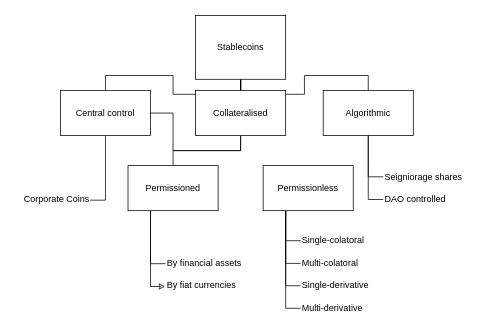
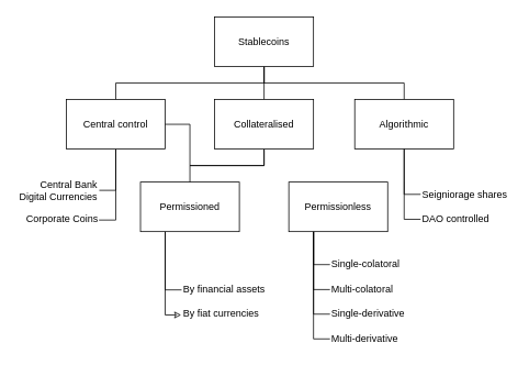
  <mxCell id="0" />
  <mxCell id="1" parent="0" />
  <mxCell id="2" style="edgeStyle=orthogonalEdgeStyle;rounded=0;orthogonalLoop=1;jettySize=auto;html=1;entryX=0.5;entryY=0;entryDx=0;entryDy=0;endArrow=none;endFill=0;" edge="1" parent="1" source="5" target="19"><mxGeometry relative="1" as="geometry" /></mxCell>
  <mxCell id="3" style="edgeStyle=orthogonalEdgeStyle;rounded=0;orthogonalLoop=1;jettySize=auto;html=1;endArrow=none;endFill=0;exitX=0.5;exitY=1;exitDx=0;exitDy=0;" edge="1" parent="1" source="5" target="8"><mxGeometry relative="1" as="geometry" /></mxCell>
  <mxCell id="4" style="edgeStyle=orthogonalEdgeStyle;rounded=0;orthogonalLoop=1;jettySize=auto;html=1;entryX=0.5;entryY=0;entryDx=0;entryDy=0;endArrow=none;endFill=0;exitX=0.5;exitY=1;exitDx=0;exitDy=0;" edge="1" parent="1" source="5" target="20"><mxGeometry relative="1" as="geometry" /></mxCell>
- <mxCell id="5" value="Stablecoins" style="rounded=0;whiteSpace=wrap;html=1;" vertex="1" parent="1"><mxGeometry x="260" y="20" width="120" height="85" as="geometry" /></mxCell>
+ <mxCell id="5" value="Stablecoins" style="rounded=0;whiteSpace=wrap;html=1;" vertex="1" parent="1"><mxGeometry x="260" y="20" width="120" height="60" as="geometry" /></mxCell>
+ <mxCell id="6" style="edgeStyle=orthogonalEdgeStyle;rounded=0;orthogonalLoop=1;jettySize=auto;html=1;exitX=0.5;exitY=1;exitDx=0;exitDy=0;entryX=1;entryY=0.5;entryDx=0;entryDy=0;endArrow=none;endFill=0;" edge="1" parent="1" source="8" target="31"><mxGeometry relative="1" as="geometry" /></mxCell>
  <mxCell id="7" style="edgeStyle=orthogonalEdgeStyle;rounded=0;orthogonalLoop=1;jettySize=auto;html=1;exitX=0.5;exitY=1;exitDx=0;exitDy=0;entryX=0.996;entryY=0.544;entryDx=0;entryDy=0;entryPerimeter=0;endArrow=none;endFill=0;" edge="1" parent="1" source="8" target="32"><mxGeometry relative="1" as="geometry" /></mxCell>
  <mxCell id="8" value="Central control" style="rounded=0;whiteSpace=wrap;html=1;" vertex="1" parent="1"><mxGeometry x="80" y="120" width="120" height="60" as="geometry" /></mxCell>
  <mxCell id="9" style="edgeStyle=orthogonalEdgeStyle;rounded=0;orthogonalLoop=1;jettySize=auto;html=1;exitX=0.25;exitY=1;exitDx=0;exitDy=0;entryX=-0.004;entryY=0.519;entryDx=0;entryDy=0;entryPerimeter=0;endArrow=none;endFill=0;" edge="1" parent="1" source="11" target="24"><mxGeometry relative="1" as="geometry" /></mxCell>
  <mxCell id="10" style="edgeStyle=orthogonalEdgeStyle;rounded=0;orthogonalLoop=1;jettySize=auto;html=1;exitX=0.25;exitY=1;exitDx=0;exitDy=0;entryX=-0.009;entryY=0.55;entryDx=0;entryDy=0;entryPerimeter=0;endArrow=classic;endFill=0;" edge="1" parent="1" source="11" target="23"><mxGeometry relative="1" as="geometry" /></mxCell>
  <mxCell id="11" value="Permissioned" style="rounded=0;whiteSpace=wrap;html=1;" vertex="1" parent="1"><mxGeometry x="170" y="220" width="120" height="60" as="geometry" /></mxCell>
  <mxCell id="12" style="edgeStyle=orthogonalEdgeStyle;rounded=0;orthogonalLoop=1;jettySize=auto;html=1;exitX=0.25;exitY=1;exitDx=0;exitDy=0;entryX=0;entryY=0.5;entryDx=0;entryDy=0;endArrow=none;endFill=0;" edge="1" parent="1" source="16" target="21"><mxGeometry relative="1" as="geometry" /></mxCell>
  <mxCell id="13" style="edgeStyle=orthogonalEdgeStyle;rounded=0;orthogonalLoop=1;jettySize=auto;html=1;exitX=0.25;exitY=1;exitDx=0;exitDy=0;entryX=0;entryY=0.5;entryDx=0;entryDy=0;endArrow=none;endFill=0;" edge="1" parent="1" source="16" target="22"><mxGeometry relative="1" as="geometry" /></mxCell>
  <mxCell id="14" style="edgeStyle=orthogonalEdgeStyle;rounded=0;orthogonalLoop=1;jettySize=auto;html=1;exitX=0.25;exitY=1;exitDx=0;exitDy=0;entryX=0;entryY=0.5;entryDx=0;entryDy=0;endArrow=none;endFill=0;" edge="1" parent="1" source="16" target="29"><mxGeometry relative="1" as="geometry" /></mxCell>
  <mxCell id="15" style="edgeStyle=orthogonalEdgeStyle;rounded=0;orthogonalLoop=1;jettySize=auto;html=1;exitX=0.25;exitY=1;exitDx=0;exitDy=0;entryX=0;entryY=0.5;entryDx=0;entryDy=0;endArrow=none;endFill=0;" edge="1" parent="1" source="16" target="30"><mxGeometry relative="1" as="geometry" /></mxCell>
  <mxCell id="16" value="Permissionless" style="rounded=0;whiteSpace=wrap;html=1;" vertex="1" parent="1"><mxGeometry x="350" y="220" width="120" height="60" as="geometry" /></mxCell>
  <mxCell id="17" style="edgeStyle=orthogonalEdgeStyle;rounded=0;orthogonalLoop=1;jettySize=auto;html=1;exitX=0.5;exitY=1;exitDx=0;exitDy=0;entryX=0.5;entryY=0;entryDx=0;entryDy=0;endArrow=none;endFill=0;" edge="1" parent="1" source="19" target="11"><mxGeometry relative="1" as="geometry" /></mxCell>
  <mxCell id="18" style="edgeStyle=orthogonalEdgeStyle;rounded=0;orthogonalLoop=1;jettySize=auto;html=1;exitX=0.5;exitY=1;exitDx=0;exitDy=0;endArrow=none;endFill=0;" edge="1" parent="1" source="19" target="8"><mxGeometry relative="1" as="geometry" /></mxCell>
  <mxCell id="19" value="Collateralised" style="rounded=0;whiteSpace=wrap;html=1;" vertex="1" parent="1"><mxGeometry x="260" y="120" width="120" height="60" as="geometry" /></mxCell>
  <mxCell id="20" value="Algorithmic" style="rounded=0;whiteSpace=wrap;html=1;" vertex="1" parent="1"><mxGeometry x="430" y="120" width="120" height="60" as="geometry" /></mxCell>
  <mxCell id="21" value="Single-colatoral" style="text;html=1;strokeColor=none;fillColor=none;align=left;verticalAlign=middle;whiteSpace=wrap;rounded=0;" vertex="1" parent="1"><mxGeometry x="400" y="310" width="100" height="20" as="geometry" /></mxCell>
  <mxCell id="22" value="Multi-colatoral" style="text;html=1;strokeColor=none;fillColor=none;align=left;verticalAlign=middle;whiteSpace=wrap;rounded=0;" vertex="1" parent="1"><mxGeometry x="400" y="340.23" width="100" height="20" as="geometry" /></mxCell>
  <mxCell id="23" value="By fiat currencies" style="text;html=1;align=left;verticalAlign=middle;resizable=0;points=[];autosize=1;strokeColor=none;" vertex="1" parent="1"><mxGeometry x="220.36" y="370" width="110" height="20" as="geometry" /></mxCell>
  <mxCell id="24" value="By financial assets" style="text;html=1;align=left;verticalAlign=middle;resizable=0;points=[];autosize=1;strokeColor=none;" vertex="1" parent="1"><mxGeometry x="220.36" y="340.23" width="110" height="20" as="geometry" /></mxCell>
  <mxCell id="25" style="edgeStyle=orthogonalEdgeStyle;rounded=0;orthogonalLoop=1;jettySize=auto;html=1;exitX=0;exitY=0.5;exitDx=0;exitDy=0;entryX=0.5;entryY=1;entryDx=0;entryDy=0;endArrow=none;endFill=0;" edge="1" parent="1" source="26" target="20"><mxGeometry relative="1" as="geometry" /></mxCell>
  <mxCell id="26" value="Seigniorage shares" style="text;html=1;strokeColor=none;fillColor=none;align=left;verticalAlign=middle;whiteSpace=wrap;rounded=0;" vertex="1" parent="1"><mxGeometry x="510" y="224.88" width="110" height="20" as="geometry" /></mxCell>
  <mxCell id="27" style="edgeStyle=orthogonalEdgeStyle;rounded=0;orthogonalLoop=1;jettySize=auto;html=1;exitX=0;exitY=0.5;exitDx=0;exitDy=0;endArrow=none;endFill=0;" edge="1" parent="1" source="28"><mxGeometry relative="1" as="geometry"><mxPoint x="490" y="180" as="targetPoint" /></mxGeometry></mxCell>
  <mxCell id="28" value="DAO controlled" style="text;html=1;strokeColor=none;fillColor=none;align=left;verticalAlign=middle;whiteSpace=wrap;rounded=0;" vertex="1" parent="1"><mxGeometry x="510" y="255.11" width="100" height="20" as="geometry" /></mxCell>
  <mxCell id="29" value="Single-derivative" style="text;html=1;strokeColor=none;fillColor=none;align=left;verticalAlign=middle;whiteSpace=wrap;rounded=0;" vertex="1" parent="1"><mxGeometry x="400" y="370" width="100" height="20" as="geometry" /></mxCell>
  <mxCell id="30" value="Multi-derivative" style="text;html=1;strokeColor=none;fillColor=none;align=left;verticalAlign=middle;whiteSpace=wrap;rounded=0;" vertex="1" parent="1"><mxGeometry x="400" y="400" width="100" height="20" as="geometry" /></mxCell>
+ <mxCell id="31" value="Central Bank Digital Currencies" style="text;html=1;strokeColor=none;fillColor=none;align=right;verticalAlign=middle;whiteSpace=wrap;rounded=0;" vertex="1" parent="1"><mxGeometry x="20" y="220" width="100" height="20" as="geometry" /></mxCell>
  <mxCell id="32" value="Corporate Coins" style="text;html=1;align=right;verticalAlign=middle;resizable=0;points=[];autosize=1;strokeColor=none;" vertex="1" parent="1"><mxGeometry x="20" y="255.12" width="100" height="20" as="geometry" /></mxCell>
